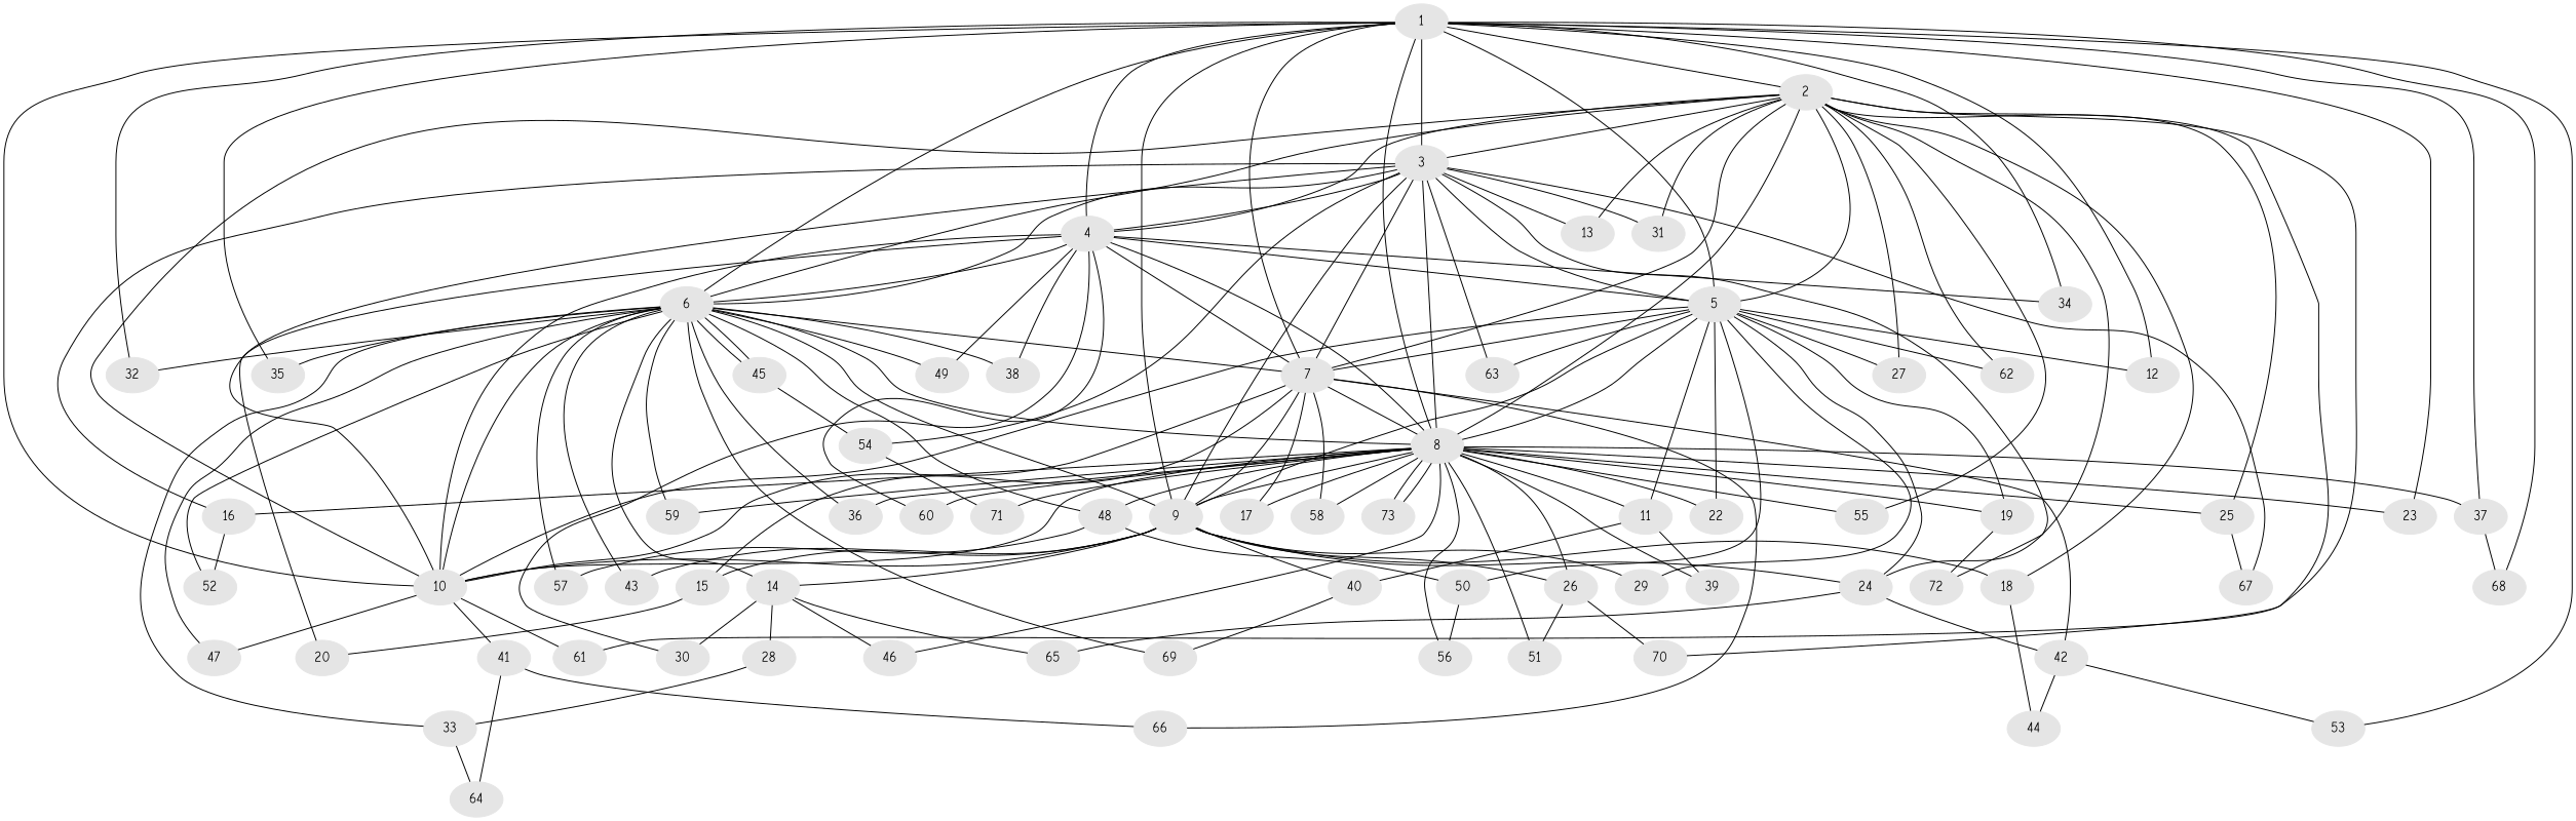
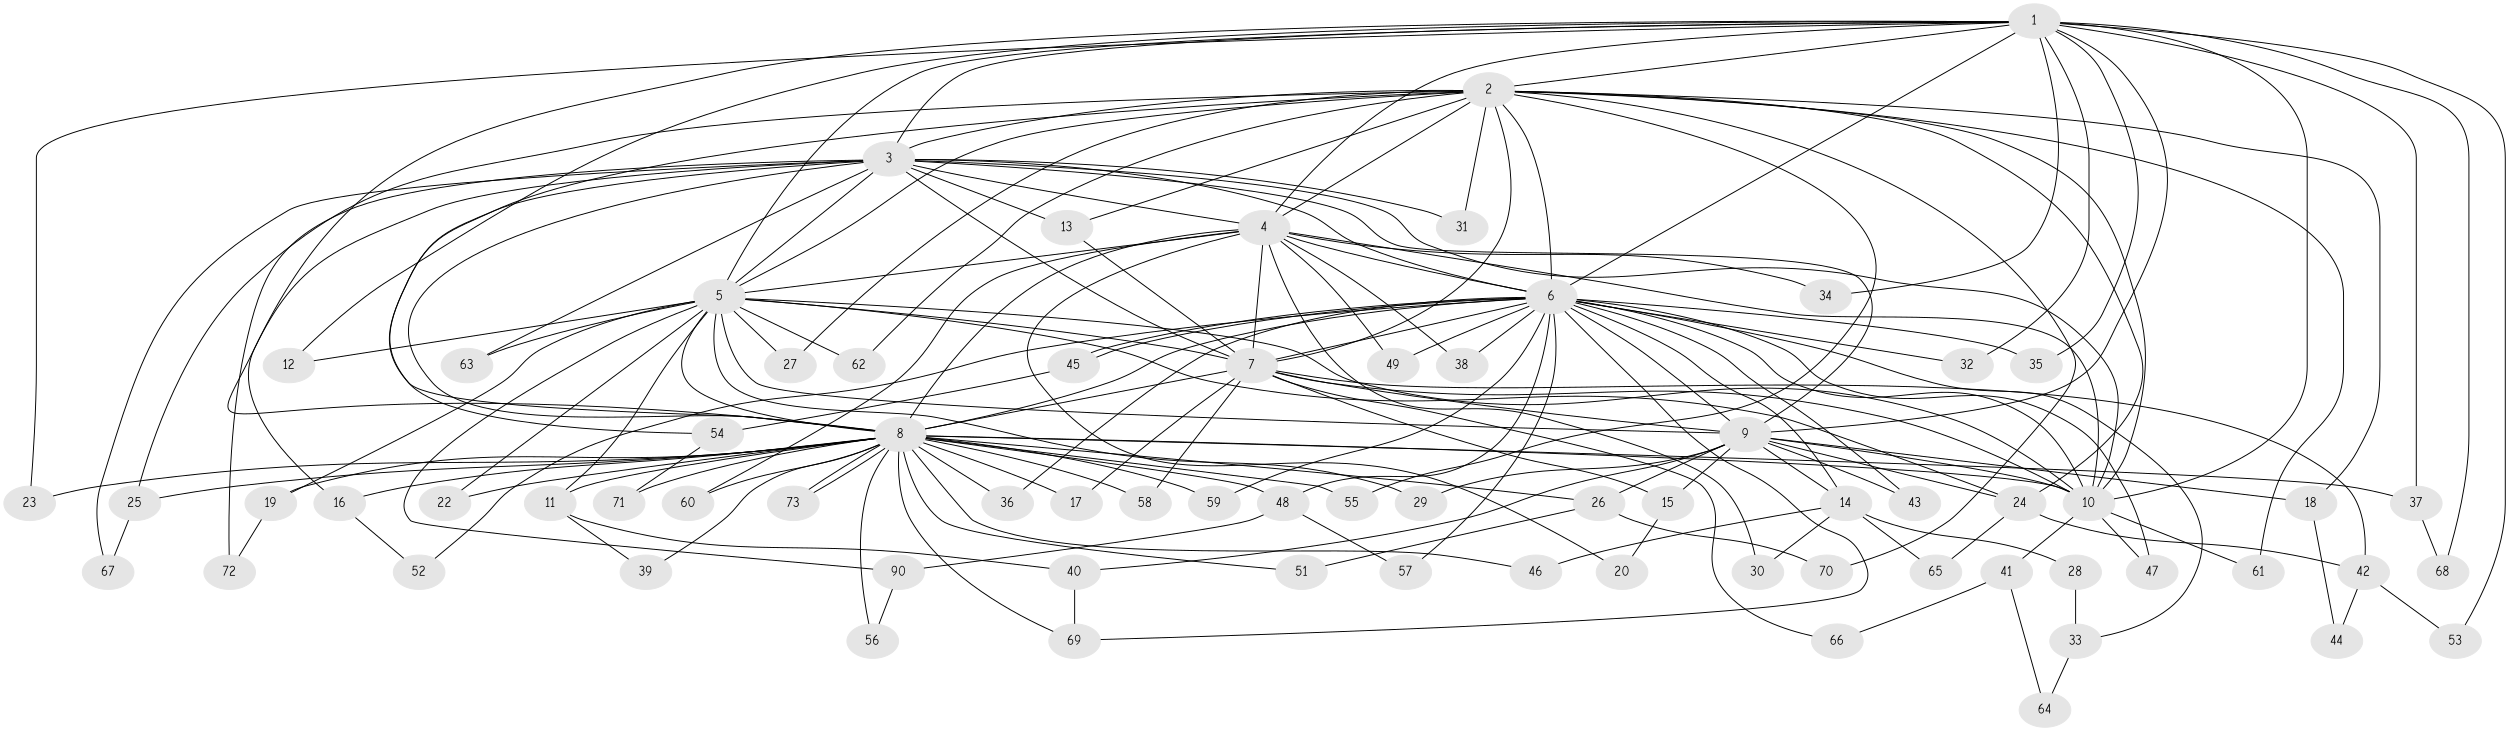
  graph {
    fontname="Comic Neue"
    node [color=gray90 fontname="Comic Neue" style=filled]
    edge [fontname="Comic Neue"]
    1
    2
    3
    4
    5
    6
    7
    8
    9
    10
    12
    23
    32
    34
    35
    37
    53
    68
    13
    18
    25
    27
    31
    55
    61
    62
    70
    24
    16
    54
    63
    67
    72
    20
    30
    38
    49
    60
    11
    19
    22
    29
-   50
+   50 [label=90]
    14
    33
    36
    43
    45
    47
    48
    52
    57
    59
    69
    15
    17
    42
    58
    66
    26
    39
    46
    51
    56
    71
    73
    40
    41
    44
    65
    28
    64
    1 -- 2
    1 -- 3
    1 -- 4
    1 -- 5
    1 -- 6
-   1 -- 7
+   13 -- 7
    1 -- 8
    1 -- 9
    1 -- 10
    1 -- 12
    1 -- 23
    1 -- 32
    1 -- 34
    1 -- 35
    1 -- 37
    1 -- 53
    1 -- 68
    2 -- 3
    2 -- 4
    2 -- 5
    2 -- 6
    2 -- 7
    2 -- 8
    2 -- 10
    2 -- 13
    2 -- 18
    2 -- 25
    2 -- 27
    2 -- 31
    2 -- 55
    2 -- 61
    2 -- 62
    2 -- 70
    2 -- 24
    3 -- 4
    3 -- 5
    3 -- 6
    3 -- 7
    3 -- 8
    3 -- 9
    3 -- 10
    3 -- 13
    3 -- 31
    3 -- 16
    3 -- 54
    3 -- 63
    3 -- 67
    3 -- 72
    4 -- 5
    4 -- 6
    4 -- 7
    4 -- 8
    4 -- 10
    4 -- 34
    4 -- 20
    4 -- 30
    4 -- 38
    4 -- 49
    4 -- 60
    5 -- 7
    5 -- 8
    5 -- 9
    5 -- 10
    5 -- 12
    5 -- 27
    5 -- 62
    5 -- 24
    5 -- 63
    5 -- 11
    5 -- 19
    5 -- 22
    5 -- 29
    5 -- 50
    6 -- 7
    6 -- 8
    6 -- 9
    6 -- 10
    6 -- 32
    6 -- 35
    6 -- 38
    6 -- 49
    6 -- 14
    6 -- 33
    6 -- 36
    6 -- 43
    6 -- 45
    6 -- 45
    6 -- 47
    6 -- 48
    6 -- 52
    6 -- 57
    6 -- 59
    6 -- 69
    7 -- 8
    7 -- 9
    7 -- 10
    7 -- 15
    7 -- 17
    7 -- 42
    7 -- 58
    7 -- 66
-   8 -- 9
+   8 -- 69
    8 -- 10
    8 -- 23
    8 -- 37
    8 -- 25
    8 -- 55
    8 -- 16
    8 -- 60
    8 -- 11
    8 -- 19
    8 -- 22
    8 -- 36
    8 -- 48
    8 -- 59
    8 -- 17
    8 -- 58
    8 -- 26
    8 -- 39
    8 -- 46
    8 -- 51
    8 -- 56
    8 -- 71
    8 -- 73
    8 -- 73
    9 -- 10
    9 -- 18
    9 -- 24
    9 -- 29
    9 -- 14
    9 -- 43
    9 -- 15
    9 -- 26
    9 -- 40
    10 -- 61
    10 -- 47
    10 -- 41
    37 -- 68
    18 -- 44
    25 -- 67
    24 -- 42
    24 -- 65
    16 -- 52
    54 -- 71
    11 -- 39
    11 -- 40
    19 -- 72
    50 -- 56
    14 -- 30
    14 -- 46
    14 -- 65
    14 -- 28
    33 -- 64
    45 -- 54
    48 -- 50
    48 -- 57
    15 -- 20
    42 -- 53
    42 -- 44
    26 -- 70
    26 -- 51
    40 -- 69
    41 -- 66
    41 -- 64
    28 -- 33
  }
